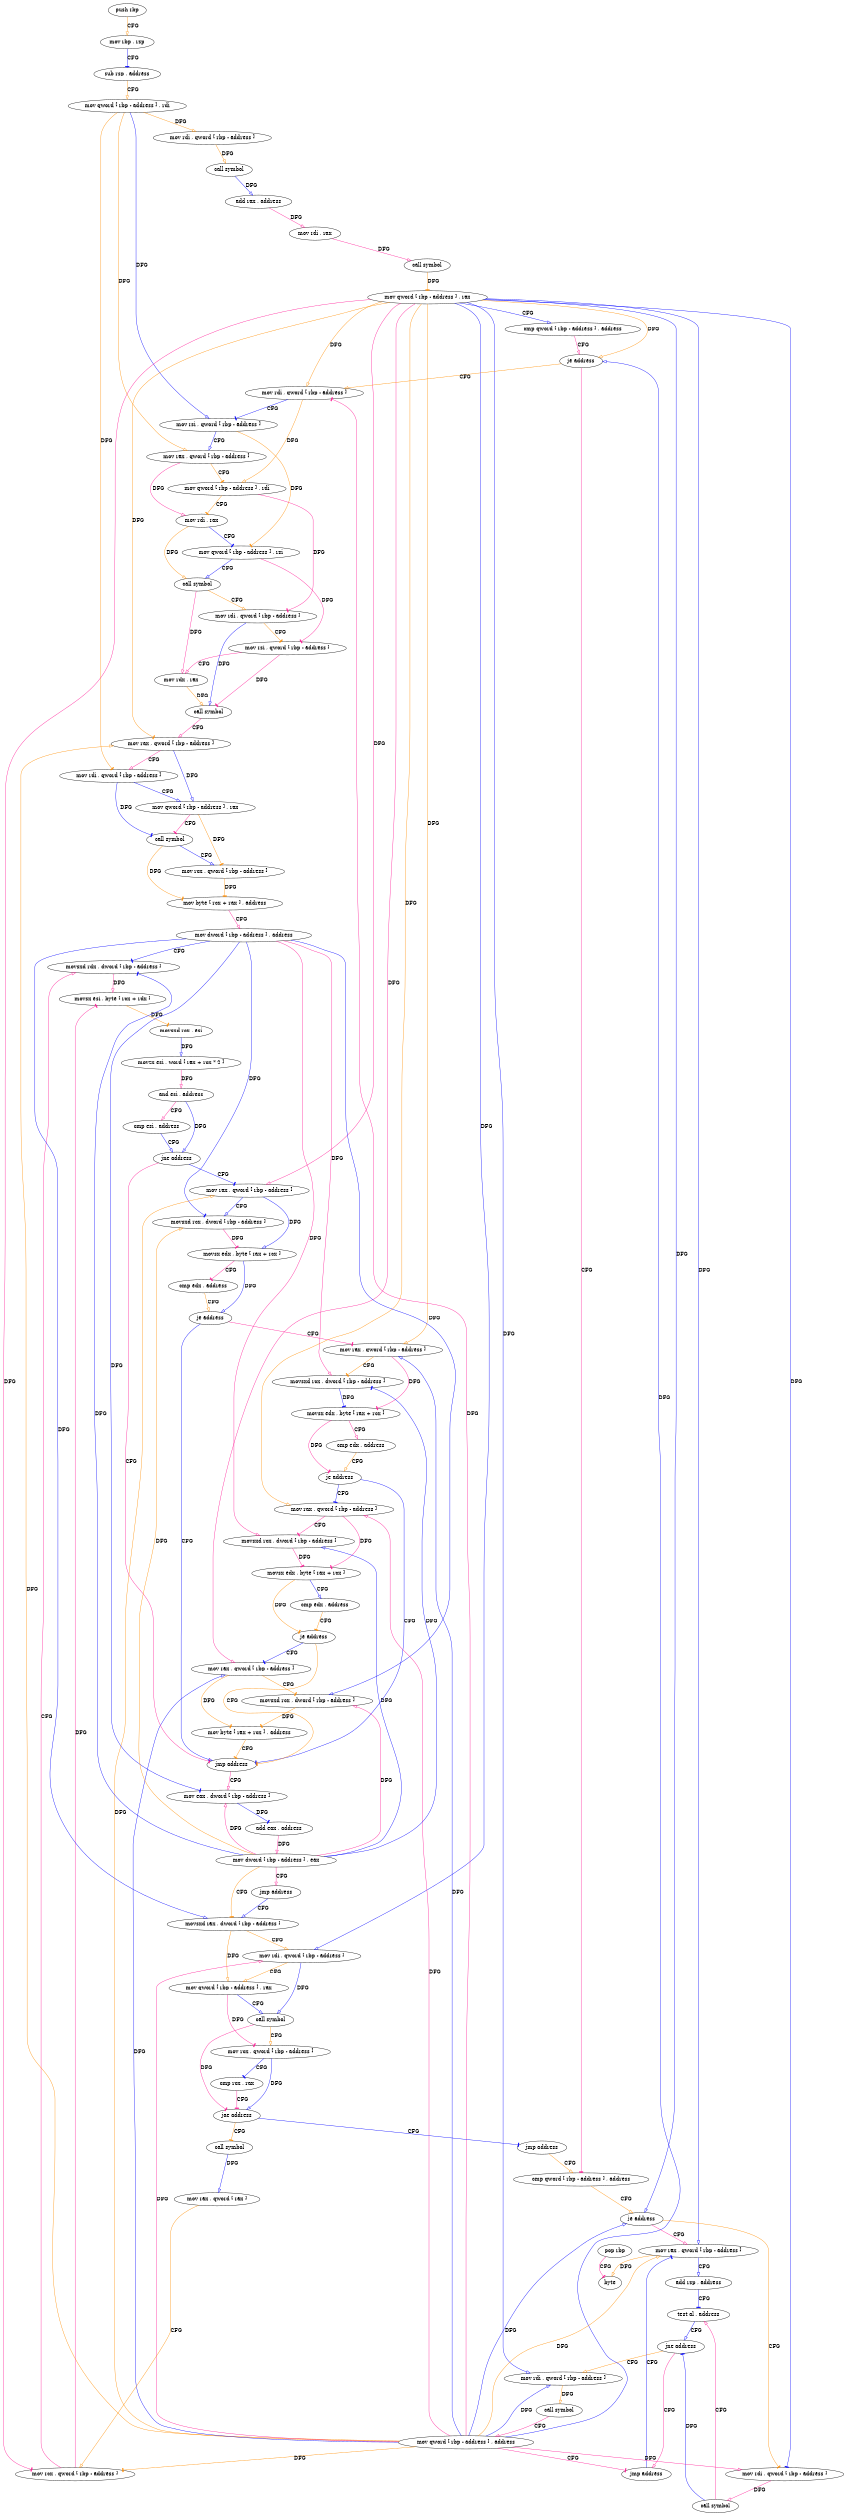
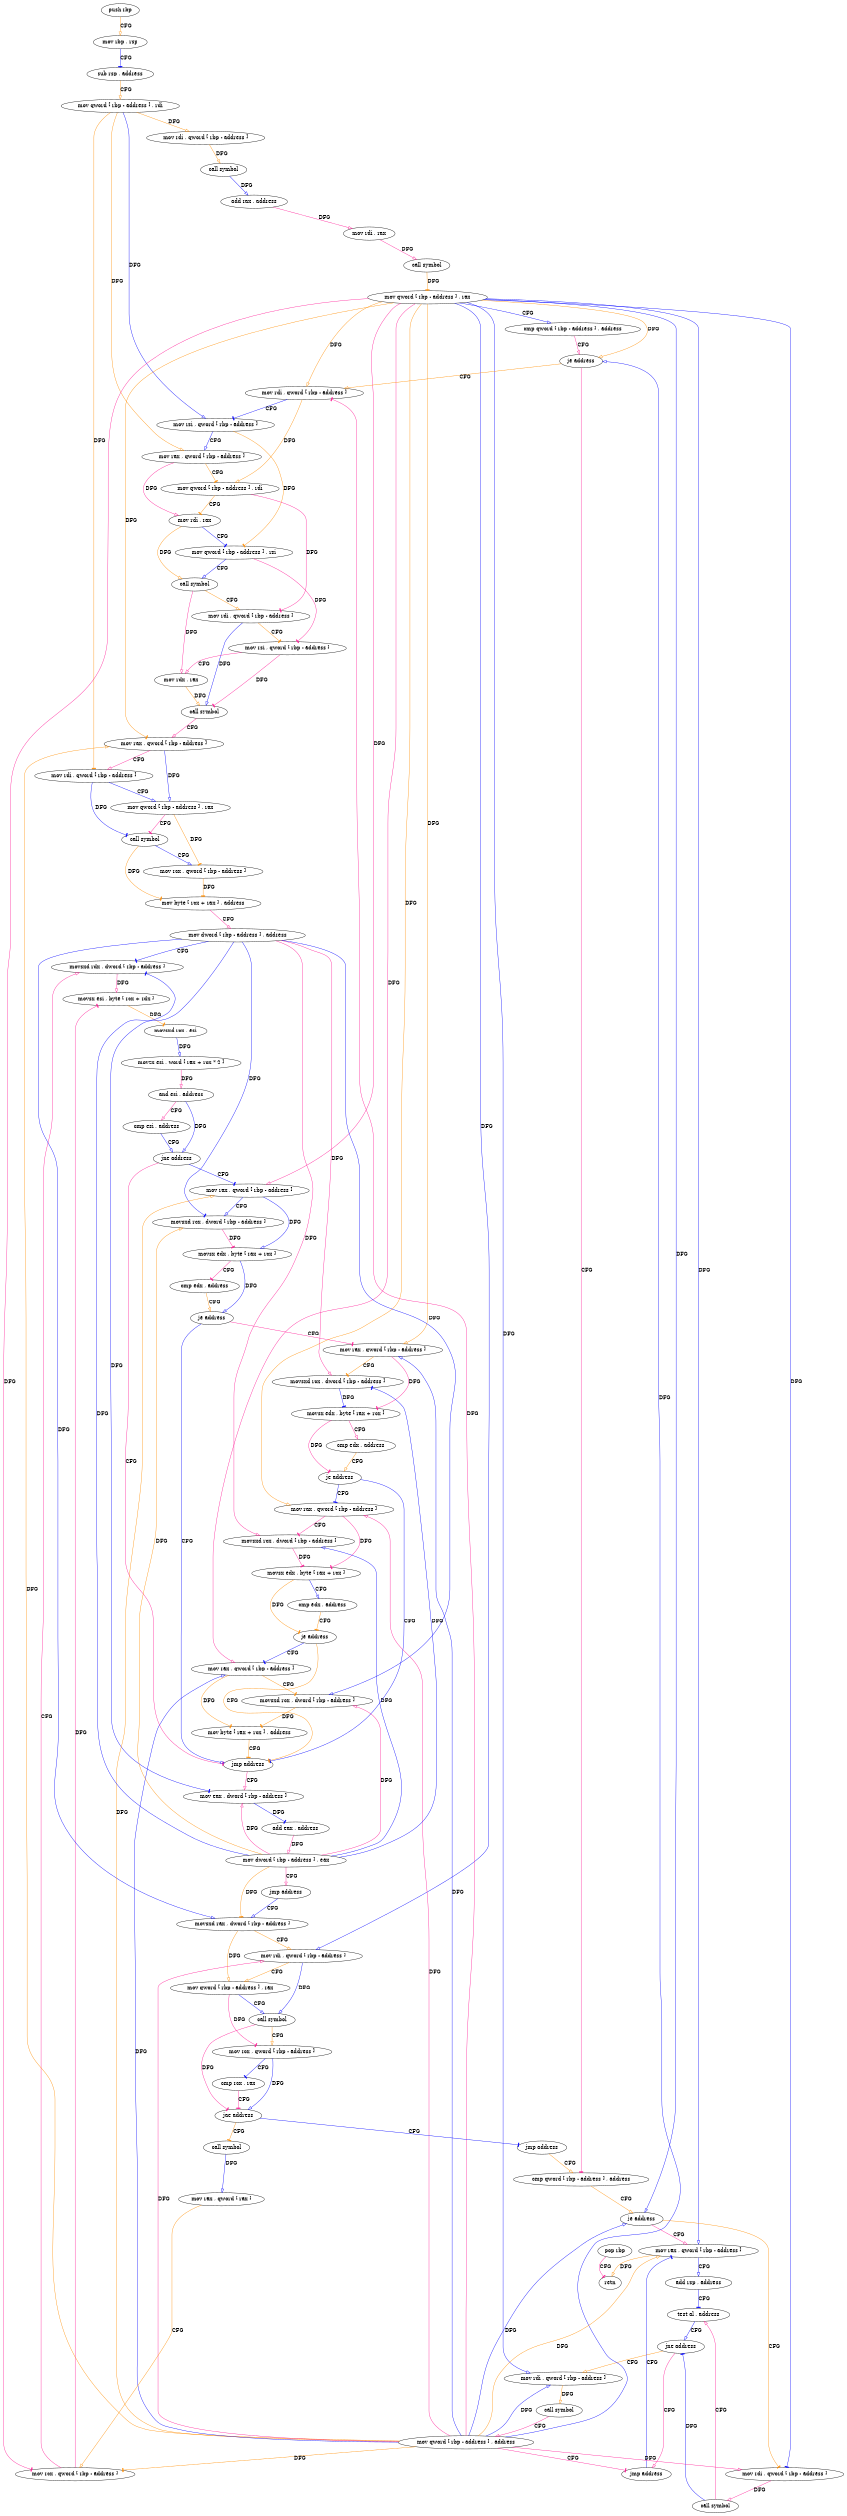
  digraph {
    edge [arrowhead=onormal color=blue]
    n1 [label="push rbp"]
    n2 [label="mov rbp , rsp"]
    n3 [label="sub rsp , address"]
    n4 [label="mov qword [ rbp - address ] , rdi"]
    n5 [label="mov rdi , qword [ rbp - address ]"]
    n6 [label="mov rsi , qword [ rbp - address ]"]
    n7 [label="mov rax , qword [ rbp - address ]"]
    n8 [label="mov rdi , qword [ rbp - address ]"]
    n9 [label="call symbol"]
    n10 [label="mov qword [ rbp - address ] , rsi"]
    n11 [label="mov qword [ rbp - address ] , rdi"]
    n12 [label="mov rdi , rax"]
    n13 [label="mov qword [ rbp - address ] , rax"]
    n14 [label="call symbol"]
    n15 [label="add rax , address"]
    n16 [label="mov rdi , rax"]
    n17 [label="call symbol"]
    n18 [label="mov qword [ rbp - address ] , rax"]
    n19 [label="cmp qword [ rbp - address ] , address"]
    n20 [label="je address"]
    n21 [label="mov rdi , qword [ rbp - address ]"]
    n22 [label="je address"]
    n23 [label="mov rax , qword [ rbp - address ]"]
    n24 [label="mov rdi , qword [ rbp - address ]"]
    n25 [label="mov rax , qword [ rbp - address ]"]
    n26 [label="mov rdi , qword [ rbp - address ]"]
    n27 [label="mov rcx , qword [ rbp - address ]"]
    n28 [label="mov rax , qword [ rbp - address ]"]
    n29 [label="mov rax , qword [ rbp - address ]"]
    n30 [label="mov rax , qword [ rbp - address ]"]
    n31 [label="mov rdi , qword [ rbp - address ]"]
    n32 [label="mov rax , qword [ rbp - address ]"]
    n33 [label="cmp qword [ rbp - address ] , address"]
    n34 [label="add rsp , address"]
-   n35 [label=byte]
+   n35 [label=retn]
    n36 [label="call symbol"]
    n37 [label="call symbol"]
    n38 [label="movsxd rdx , dword [ rbp - address ]"]
    n39 [label="movsx esi , byte [ rcx + rdx ]"]
    n40 [label="movsxd rcx , dword [ rbp - address ]"]
    n41 [label="movsx edx , byte [ rax + rcx ]"]
    n42 [label="movsxd rcx , dword [ rbp - address ]"]
    n43 [label="movsx edx , byte [ rax + rcx ]"]
    n44 [label="movsxd rcx , dword [ rbp - address ]"]
    n45 [label="movsx edx , byte [ rax + rcx ]"]
    n46 [label="mov qword [ rbp - address ] , rax"]
    n47 [label="call symbol"]
    n48 [label="movsxd rcx , dword [ rbp - address ]"]
    n49 [label="mov byte [ rax + rcx ] , address"]
    n50 [label="mov rdi , qword [ rbp - address ]"]
    n51 [label="test al , address"]
    n52 [label="jne address"]
    n53 [label="call symbol"]
    n54 [label="mov rsi , qword [ rbp - address ]"]
    n55 [label="call symbol"]
    n56 [label="mov rdx , rax"]
    n57 [label="mov rcx , qword [ rbp - address ]"]
    n58 [label="mov byte [ rcx + rax ] , address"]
    n59 [label="mov dword [ rbp - address ] , address"]
    n60 [label="movsxd rax , dword [ rbp - address ]"]
    n61 [label="mov eax , dword [ rbp - address ]"]
    n62 [label="add eax , address"]
    n63 [label="mov rcx , qword [ rbp - address ]"]
    n64 [label="pop rbp"]
    n65 [label="jmp address"]
    n66 [label="mov qword [ rbp - address ] , address"]
    n67 [label="jmp address"]
    n68 [label="call symbol"]
    n69 [label="mov rax , qword [ rax ]"]
    n70 [label="movzx esi , word [ rax + rcx * 2 ]"]
    n71 [label="and esi , address"]
    n72 [label="movsxd rcx , esi"]
    n73 [label="cmp esi , address"]
    n74 [label="jne address"]
    n75 [label="jmp address"]
    n76 [label="cmp edx , address"]
    n77 [label="je address"]
    n78 [label="mov dword [ rbp - address ] , eax"]
    n79 [label="cmp edx , address"]
    n80 [label="je address"]
    n81 [label="jmp address"]
    n82 [label="cmp edx , address"]
    n83 [label="je address"]
    n84 [label="jae address"]
    n85 [label="cmp rcx , rax"]
    n1 -> n2 [color=darkorange label=CFG]
    n2 -> n3 [arrowhead=tee label=CFG]
    n3 -> n4 [color=darkorange label=CFG]
    n4 -> n5 [color=darkorange label=DFG]
    n4 -> n6 [label=DFG]
    n4 -> n7 [color=darkorange label=DFG]
    n4 -> n8 [arrowhead=tee color=darkorange label=DFG]
    n5 -> n9 [color=darkorange label=DFG]
    n6 -> n7 [label=CFG]
    n6 -> n10 [arrowhead=tee color=darkorange label=DFG]
    n7 -> n11 [arrowhead=tee color=darkorange label=CFG]
    n7 -> n12 [color=deeppink label=DFG]
    n8 -> n13 [label=CFG]
    n8 -> n14 [arrowhead=tee label=DFG]
    n9 -> n15 [label=DFG]
    n10 -> n53 [label=CFG]
    n10 -> n54 [arrowhead=tee color=deeppink label=DFG]
    n11 -> n12 [arrowhead=tee color=darkorange label=CFG]
    n11 -> n50 [arrowhead=tee color=deeppink label=DFG]
    n12 -> n10 [arrowhead=tee label=CFG]
    n12 -> n53 [color=darkorange label=DFG]
    n13 -> n14 [arrowhead=tee color=deeppink label=CFG]
    n13 -> n57 [arrowhead=tee color=darkorange label=DFG]
    n14 -> n57 [label=CFG]
    n14 -> n58 [arrowhead=tee color=darkorange label=DFG]
    n15 -> n16 [color=deeppink label=DFG]
    n16 -> n17 [color=deeppink label=DFG]
    n17 -> n18 [arrowhead=tee color=darkorange label=DFG]
    n18 -> n19 [label=CFG]
    n18 -> n20 [color=darkorange label=DFG]
    n18 -> n21 [color=darkorange label=DFG]
    n18 -> n22 [label=DFG]
    n18 -> n23 [label=DFG]
    n18 -> n24 [arrowhead=tee label=DFG]
    n18 -> n25 [arrowhead=tee color=darkorange label=DFG]
    n18 -> n26 [label=DFG]
    n18 -> n27 [arrowhead=tee color=deeppink label=DFG]
    n18 -> n28 [color=deeppink label=DFG]
    n18 -> n29 [color=darkorange label=DFG]
    n18 -> n30 [color=darkorange label=DFG]
    n18 -> n31 [label=DFG]
    n18 -> n32 [color=deeppink label=DFG]
    n19 -> n20 [color=deeppink label=CFG]
    n20 -> n21 [color=darkorange label=CFG]
    n20 -> n33 [arrowhead=tee color=deeppink label=CFG]
    n21 -> n6 [arrowhead=tee label=CFG]
    n21 -> n11 [color=darkorange label=DFG]
    n22 -> n23 [color=deeppink label=CFG]
    n22 -> n24 [arrowhead=tee color=darkorange label=CFG]
    n23 -> n34 [label=CFG]
    n23 -> n35 [color=darkorange label=DFG]
    n24 -> n36 [color=deeppink label=DFG]
    n25 -> n8 [color=deeppink label=CFG]
    n25 -> n13 [label=DFG]
    n26 -> n37 [color=darkorange label=DFG]
    n27 -> n38 [color=deeppink label=CFG]
    n27 -> n39 [arrowhead=tee color=deeppink label=DFG]
    n28 -> n40 [label=CFG]
    n28 -> n41 [label=DFG]
    n29 -> n42 [arrowhead=tee color=darkorange label=CFG]
    n29 -> n43 [arrowhead=tee color=deeppink label=DFG]
    n30 -> n44 [arrowhead=tee color=deeppink label=CFG]
    n30 -> n45 [arrowhead=tee color=deeppink label=DFG]
    n31 -> n46 [color=darkorange label=CFG]
    n31 -> n47 [label=DFG]
    n32 -> n48 [arrowhead=tee color=darkorange label=CFG]
    n32 -> n49 [arrowhead=tee color=darkorange label=DFG]
    n33 -> n22 [color=darkorange label=CFG]
    n34 -> n51 [arrowhead=tee label=CFG]
    n36 -> n51 [color=deeppink label=CFG]
    n36 -> n52 [arrowhead=tee label=DFG]
    n37 -> n66 [color=deeppink label=CFG]
    n38 -> n39 [color=deeppink label=DFG]
    n39 -> n72 [arrowhead=tee color=darkorange label=DFG]
    n40 -> n41 [arrowhead=tee color=deeppink label=DFG]
    n41 -> n76 [arrowhead=tee color=deeppink label=CFG]
    n41 -> n77 [label=DFG]
    n42 -> n43 [arrowhead=tee label=DFG]
    n43 -> n79 [color=deeppink label=CFG]
    n43 -> n80 [arrowhead=tee color=deeppink label=DFG]
    n44 -> n45 [arrowhead=tee color=deeppink label=DFG]
    n45 -> n82 [label=CFG]
    n45 -> n83 [arrowhead=tee color=darkorange label=DFG]
    n46 -> n47 [label=CFG]
    n46 -> n63 [arrowhead=tee color=deeppink label=DFG]
    n47 -> n63 [color=darkorange label=CFG]
    n47 -> n84 [arrowhead=tee color=deeppink label=DFG]
    n48 -> n49 [arrowhead=tee color=darkorange label=DFG]
    n49 -> n75 [arrowhead=tee color=darkorange label=CFG]
    n50 -> n54 [arrowhead=tee color=darkorange label=CFG]
    n50 -> n55 [label=DFG]
    n51 -> n52 [label=CFG]
    n52 -> n26 [color=darkorange label=CFG]
    n52 -> n65 [color=deeppink label=CFG]
    n53 -> n50 [color=darkorange label=CFG]
    n53 -> n56 [color=deeppink label=DFG]
    n54 -> n55 [arrowhead=tee color=deeppink label=DFG]
    n54 -> n56 [color=deeppink label=CFG]
    n55 -> n25 [color=deeppink label=CFG]
    n56 -> n55 [color=darkorange label=DFG]
    n57 -> n58 [arrowhead=tee color=darkorange label=DFG]
    n58 -> n59 [color=deeppink label=CFG]
    n59 -> n38 [arrowhead=tee label=CFG]
    n59 -> n40 [arrowhead=tee label=DFG]
    n59 -> n42 [color=deeppink label=DFG]
    n59 -> n44 [color=deeppink label=DFG]
    n59 -> n48 [label=DFG]
    n59 -> n60 [label=DFG]
    n59 -> n61 [arrowhead=tee label=DFG]
    n60 -> n31 [color=darkorange label=CFG]
    n60 -> n46 [color=darkorange label=DFG]
    n61 -> n62 [arrowhead=tee label=DFG]
    n62 -> n78 [color=deeppink label=DFG]
    n63 -> n84 [label=DFG]
    n63 -> n85 [arrowhead=tee label=CFG]
    n64 -> n35 [arrowhead=tee color=deeppink label=CFG]
    n65 -> n23 [arrowhead=tee label=CFG]
    n66 -> n20 [label=DFG]
    n66 -> n21 [arrowhead=tee color=deeppink label=DFG]
    n66 -> n22 [label=DFG]
    n66 -> n23 [color=darkorange label=DFG]
    n66 -> n24 [color=deeppink label=DFG]
    n66 -> n25 [color=darkorange label=DFG]
    n66 -> n26 [label=DFG]
    n66 -> n27 [arrowhead=tee color=darkorange label=DFG]
    n66 -> n28 [color=darkorange label=DFG]
    n66 -> n29 [label=DFG]
    n66 -> n30 [color=deeppink label=DFG]
    n66 -> n31 [color=deeppink label=DFG]
    n66 -> n32 [label=DFG]
    n66 -> n65 [arrowhead=tee color=deeppink label=CFG]
    n67 -> n33 [color=darkorange label=CFG]
    n68 -> n69 [label=DFG]
    n69 -> n27 [color=darkorange label=CFG]
    n70 -> n71 [color=deeppink label=DFG]
    n71 -> n73 [color=deeppink label=CFG]
    n71 -> n74 [label=DFG]
    n72 -> n70 [label=DFG]
    n73 -> n74 [label=CFG]
    n74 -> n28 [arrowhead=tee label=CFG]
    n74 -> n75 [arrowhead=tee color=deeppink label=CFG]
    n75 -> n61 [color=deeppink label=CFG]
    n76 -> n77 [color=darkorange label=CFG]
    n77 -> n29 [arrowhead=tee color=deeppink label=CFG]
    n77 -> n75 [label=CFG]
    n78 -> n38 [arrowhead=tee label=DFG]
    n78 -> n40 [color=darkorange label=DFG]
    n78 -> n42 [arrowhead=tee label=DFG]
    n78 -> n44 [label=DFG]
    n78 -> n48 [color=deeppink label=DFG]
-   n78 -> n60 [arrowhead=tee color=darkorange label=CFG]
+   n78 -> n60 [arrowhead=tee color=darkorange label=DFG]
    n78 -> n61 [color=deeppink label=DFG]
    n78 -> n81 [color=deeppink label=CFG]
    n79 -> n80 [color=darkorange label=CFG]
    n80 -> n30 [arrowhead=tee label=CFG]
    n80 -> n75 [arrowhead=tee label=CFG]
    n81 -> n60 [label=CFG]
    n82 -> n83 [arrowhead=tee color=darkorange label=CFG]
    n83 -> n32 [arrowhead=tee label=CFG]
    n83 -> n75 [arrowhead=tee color=darkorange label=CFG]
    n84 -> n67 [arrowhead=tee label=CFG]
    n84 -> n68 [arrowhead=tee color=darkorange label=CFG]
    n85 -> n84 [arrowhead=tee color=deeppink label=CFG]
  }
